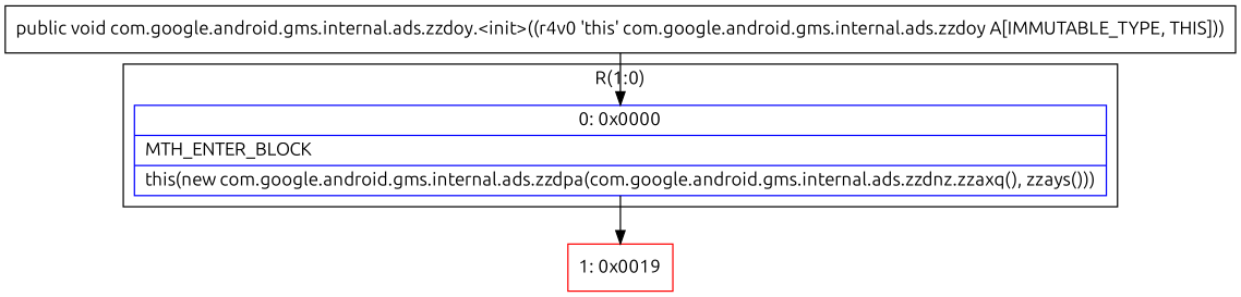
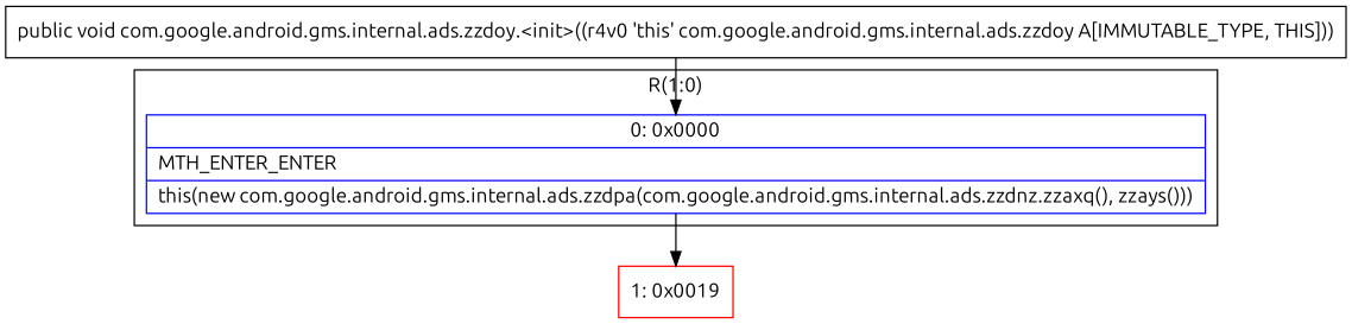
  digraph {
    fontname=Ubuntu
    node [shape=record fontname=Ubuntu]
    edge [fontname=Ubuntu]
-   n1 [color=blue label="{0\:\ 0x0000|MTH_ENTER_BLOCK\l|this(new com.google.android.gms.internal.ads.zzdpa(com.google.android.gms.internal.ads.zzdnz.zzaxq(), zzays()))\l}"]
+   n1 [color=blue label="{0\:\ 0x0000|MTH_ENTER_ENTER\l|this(new com.google.android.gms.internal.ads.zzdpa(com.google.android.gms.internal.ads.zzdnz.zzaxq(), zzays()))\l}"]
    n2 [color=red label="{1\:\ 0x0019}"]
    n3 [label="{public void com.google.android.gms.internal.ads.zzdoy.\<init\>((r4v0 'this' com.google.android.gms.internal.ads.zzdoy A[IMMUTABLE_TYPE, THIS])) }"]
    subgraph cluster_1 {
      label="R(1:0)"
      n1
    }
    n1 -> n2
    n3 -> n1
  }
